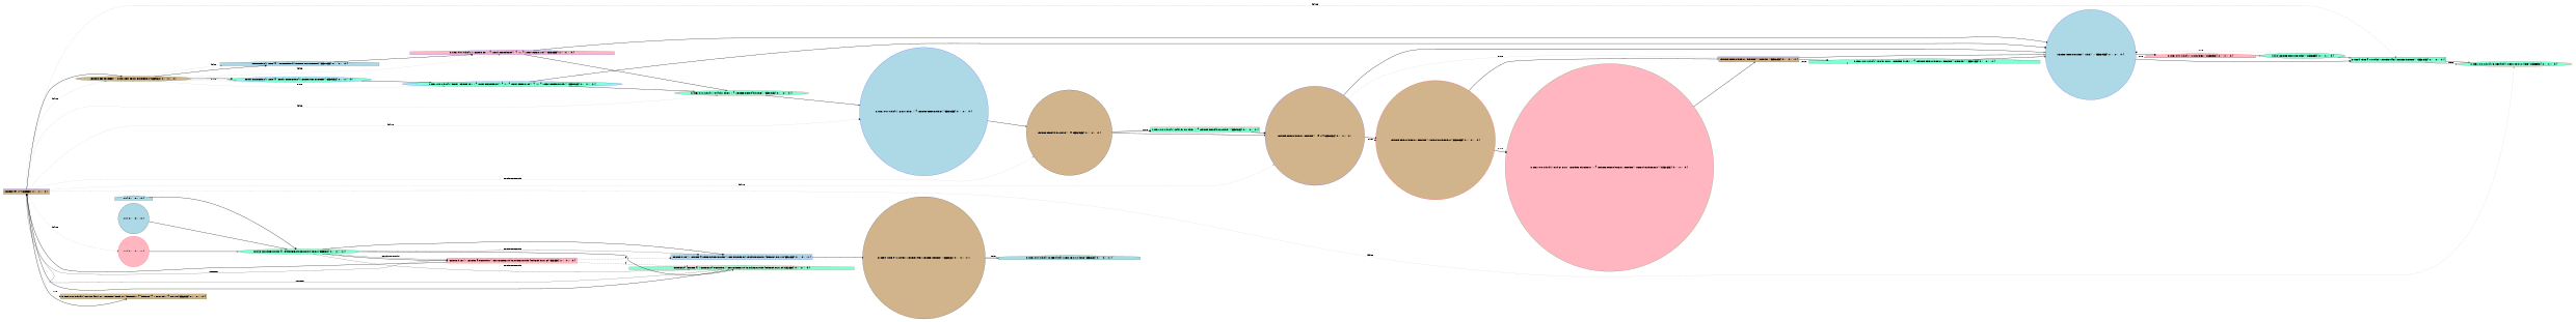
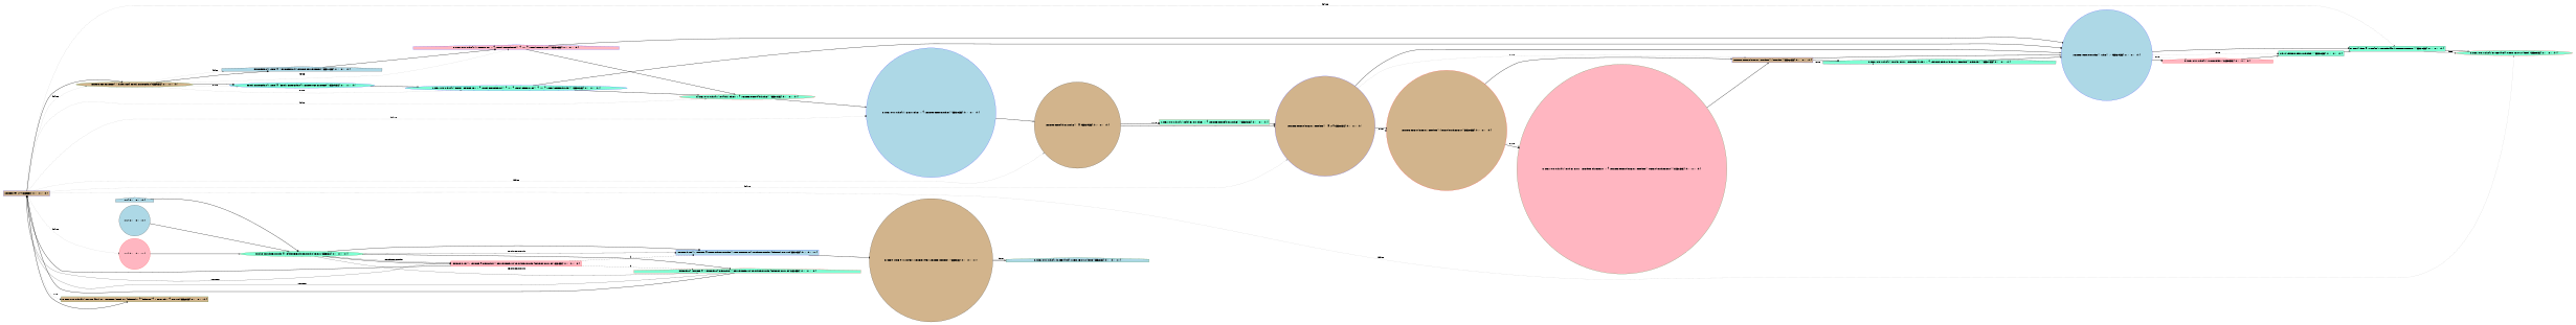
  digraph {
    fontname="DejaVu Sans Mono"
    rankdir=LR
    node [color=blue fillcolor=aquamarine fontname="DejaVu Sans Mono" shape=circle style=filled]
    edge [arrowhead=onormal fontname="DejaVu Sans Mono" style=bold]
    n1 [color=darkgreen fillcolor=lightpink label="System.out.println(\"Broker entry metadata timestamp: \" + message.getBrokerEntryMetadata().getBrokerTimestamp())@@@24@@@['0', '1', '0']"]
    n2 [fillcolor=tan label="message.getBrokerEntryMetadata().hasIndex()@@@26@@@['0', '1', '0']" shape=box]
    n3 [fillcolor=lightblue label="message.getProperties().size() > 0@@@30@@@['1', '1', '0']"]
    n4 [color=black label="System.out.println(\"Broker entry metadata index: \" + message.getBrokerEntryMetadata().getIndex())@@@27@@@['0', '1', '0']" shape=house]
    n5 [color=black label="ByteBuf date = Unpooled.wrappedBuffer(message.getData())@@@34@@@['1', '1', '0']" shape=box]
    n6 [color=red label="System.out.println(ByteBufUtil.prettyHexDump(date))@@@35@@@['1', '1', '0']" shape=ellipse]
    n7 [color=black fillcolor=tan label="ByteBuf date = Unpooled.wrappedBuffer(message.getData())@@@5@@@['0', '0', '1']"]
    n8 [color=darkgreen fillcolor=lightblue label="System.out.println(ByteBufUtil.prettyHexDump(date))@@@6@@@['0', '0', '1']" shape=house]
    n9 [color=red fillcolor=lightpink label="System.out.println(\"Properties:\")@@@31@@@['1', '1', '0']" shape=house]
-   n10 [color=black label="print(message.getProperties())@@@32@@@['1', '1', '0']" shape=ellipse]
+   n10 [color=black label="print(message.getProperties())@@@32@@@['1', '1', '0']" shape=box]
    n11 [fillcolor=lightpink label="System.out.println(\"Message ID: \" + msgId.getLedgerId() + \":\" + msgId.getEntryId())@@@15@@@['1', '1', '0']" shape=house]
    n12 [color=red label="System.out.println(\"Publish time: \" + message.getPublishTime())@@@17@@@['0', '1', '0']" shape=ellipse]
    n13 [fillcolor=lightblue label="System.out.println(\"Event time: \" + message.getEventTime())@@@18@@@['0', '1', '0']"]
    n14 [color=black fillcolor=lightblue label="run['1', '0', '0']"]
    n15 [color=darkgreen label="String persistentTopic = validatePersistentTopic(params)@@@3@@@['1', '1', '1']" shape=ellipse]
    n16 [color=red fillcolor=lightpink label="Message<byte((> message = getTopics().getMessageById(persistentTopic,ledgerId,entryId)@@@4@@@['1', '0', '0']" shape=box]
    n17 [color=red label="MessageImpl message = (MessageImpl)getTopics().getMessageById(persistentTopic,ledgerId,entryId)@@@4@@@['0', '1', '0']" shape=house]
    n18 [fillcolor=lightblue label="Message<byte((> message = getPersistentTopics().getMessageById(persistentTopic,ledgerId,entryId)@@@4@@@['0', '0', '1']" shape=box]
    n19 [fillcolor=tan label="message == null@@@5@@@['1', '1', '0']" shape=box]
    n20 [color=darkgreen fillcolor=tan label="System.out.println(\"Cannot find any messages based on ledgerId:\" + ledgerId + \" entryId:\" + entryId)@@@6@@@['1', '1', '0']" shape=box]
    n21 [color=darkgreen fillcolor=tan label="message.getMessageId() instanceof BatchMessageIdImpl@@@9@@@['1', '1', '0']" shape=ellipse]
    n22 [fillcolor=tan label="message.getBrokerEntryMetadata() != null@@@22@@@['0', '1', '0']"]
    n23 [color=black fillcolor=tan label="message.getDeliverAtTime() != 0@@@19@@@['0', '1', '0']"]
    n24 [color=red fillcolor=lightpink label="run['0', '0', '1']"]
    n25 [label="System.out.println(\"Batch Message ID: \" + msgId.getLedgerId() + \":\" + msgId.getEntryId() + \":\" + msgId.getBatchIndex())@@@11@@@['1', '1', '0']" shape=ellipse]
    n26 [color=black fillcolor=lightblue label="MessageIdImpl msgId = (MessageIdImpl)message.getMessageId()@@@14@@@['1', '1', '0']" shape=house]
    n27 [label="BatchMessageIdImpl msgId = (BatchMessageIdImpl)message.getMessageId()@@@10@@@['1', '1', '0']" shape=ellipse]
    n28 [color=red fillcolor=tan label="message.getBrokerEntryMetadata().hasBrokerTimestamp()@@@23@@@['0', '1', '0']"]
    n29 [color=red label="System.out.println(\"Deliver at time: \" + message.getDeliverAtTime())@@@20@@@['0', '1', '0']" shape=box]
    n30 [color=black fillcolor=lightblue label="run['0', '1', '0']" shape=house]
    n1 -> n2
    n2 -> n3
    n2 -> n4 [arrowhead=box]
    n2 -> n4 [arrowhead=tee label=true style=dotted]
    n3 -> n5 [arrowhead=box]
    n3 -> n9 [arrowhead=box]
    n3 -> n9 [label=true style=dotted]
-   n10 -> n3 [arrowhead=box label=true style=dotted]
+   n3 -> n10 [arrowhead=box label=true style=dotted]
    n4 -> n3 [arrowhead=tee]
    n5 -> n6 [arrowhead=tee label=date style=solid]
    n5 -> n6
    n7 -> n8 [label=date style=solid]
    n7 -> n8
    n9 -> n10
    n10 -> n5
    n11 -> n3 [arrowhead=tee]
    n11 -> n12
    n12 -> n13
    n13 -> n23
    n14 -> n15
    n15 -> n16 [arrowhead=tee label=persistentTopic style=solid]
    n15 -> n16 [arrowhead=box]
    n15 -> n17 [arrowhead=tee]
    n15 -> n17 [label=persistentTopic style=solid]
    n15 -> n18 [arrowhead=box]
    n15 -> n18 [arrowhead=box label=persistentTopic style=solid]
    n16 -> n17 [arrowhead=tee label=0 style=dashed]
    n16 -> n18 [arrowhead=box label=0 style=dashed]
    n16 -> n19 [arrowhead=box]
    n16 -> n19 [arrowhead=box label=message style=solid]
    n17 -> n19 [label=message style=solid]
    n17 -> n19
    n18 -> n7 [arrowhead=tee]
    n19 -> n5 [arrowhead=tee label=false style=dotted]
    n19 -> n6 [label=false style=dotted]
    n19 -> n12 [label=false style=dotted]
    n19 -> n13 [arrowhead=box label=false style=dotted]
    n19 -> n20 [arrowhead=tee]
    n19 -> n20 [arrowhead=box label=true style=dotted]
    n19 -> n21 [arrowhead=tee]
    n19 -> n21 [label=false style=dotted]
    n19 -> n22 [label=false style=dotted]
-   n19 -> n23 [label=persistentTopic style=dotted]
+   n19 -> n23 [label=false style=dotted]
    n19 -> n24 [arrowhead=tee label=false style=dotted]
    n21 -> n11 [arrowhead=tee label=false style=dotted]
    n21 -> n25 [label=true style=dotted]
    n21 -> n26 [label=false style=dotted]
    n21 -> n26 [arrowhead=box]
    n21 -> n27 [label=true style=dotted]
    n21 -> n27 [arrowhead=box]
    n22 -> n2 [label=true style=dotted]
    n22 -> n3
    n22 -> n28 [arrowhead=box label=true style=dotted]
    n22 -> n28 [arrowhead=tee]
    n23 -> n22 [arrowhead=tee]
    n23 -> n29 [arrowhead=tee]
    n23 -> n29 [arrowhead=box label=true style=dotted]
    n24 -> n15
    n25 -> n3 [arrowhead=box]
    n25 -> n12
    n26 -> n11 [arrowhead=box]
    n27 -> n25
    n28 -> n1 [label=true style=dotted]
    n28 -> n1 [arrowhead=box]
    n28 -> n2
    n29 -> n22 [arrowhead=box]
    n30 -> n15 [arrowhead=box]
  }
